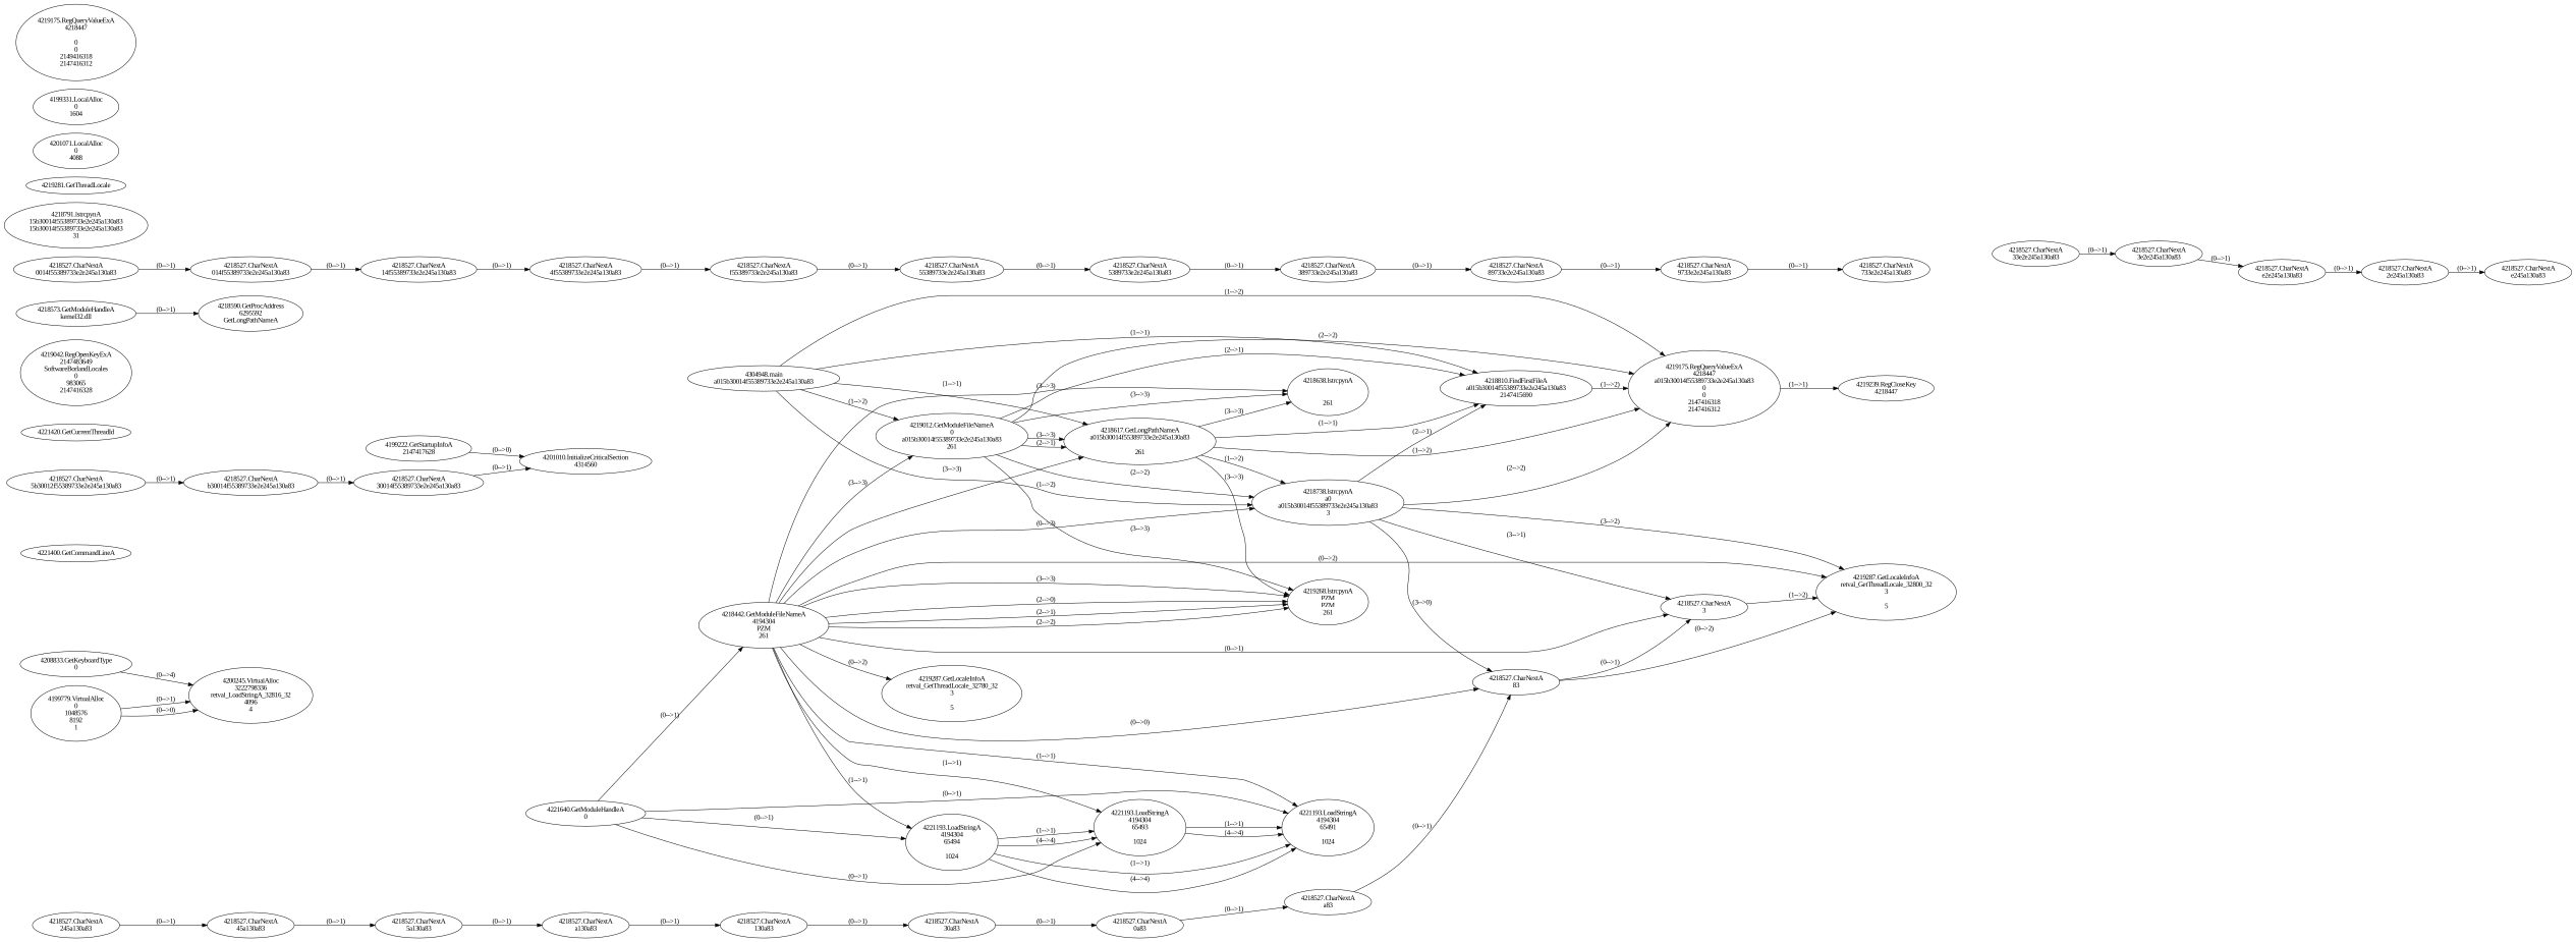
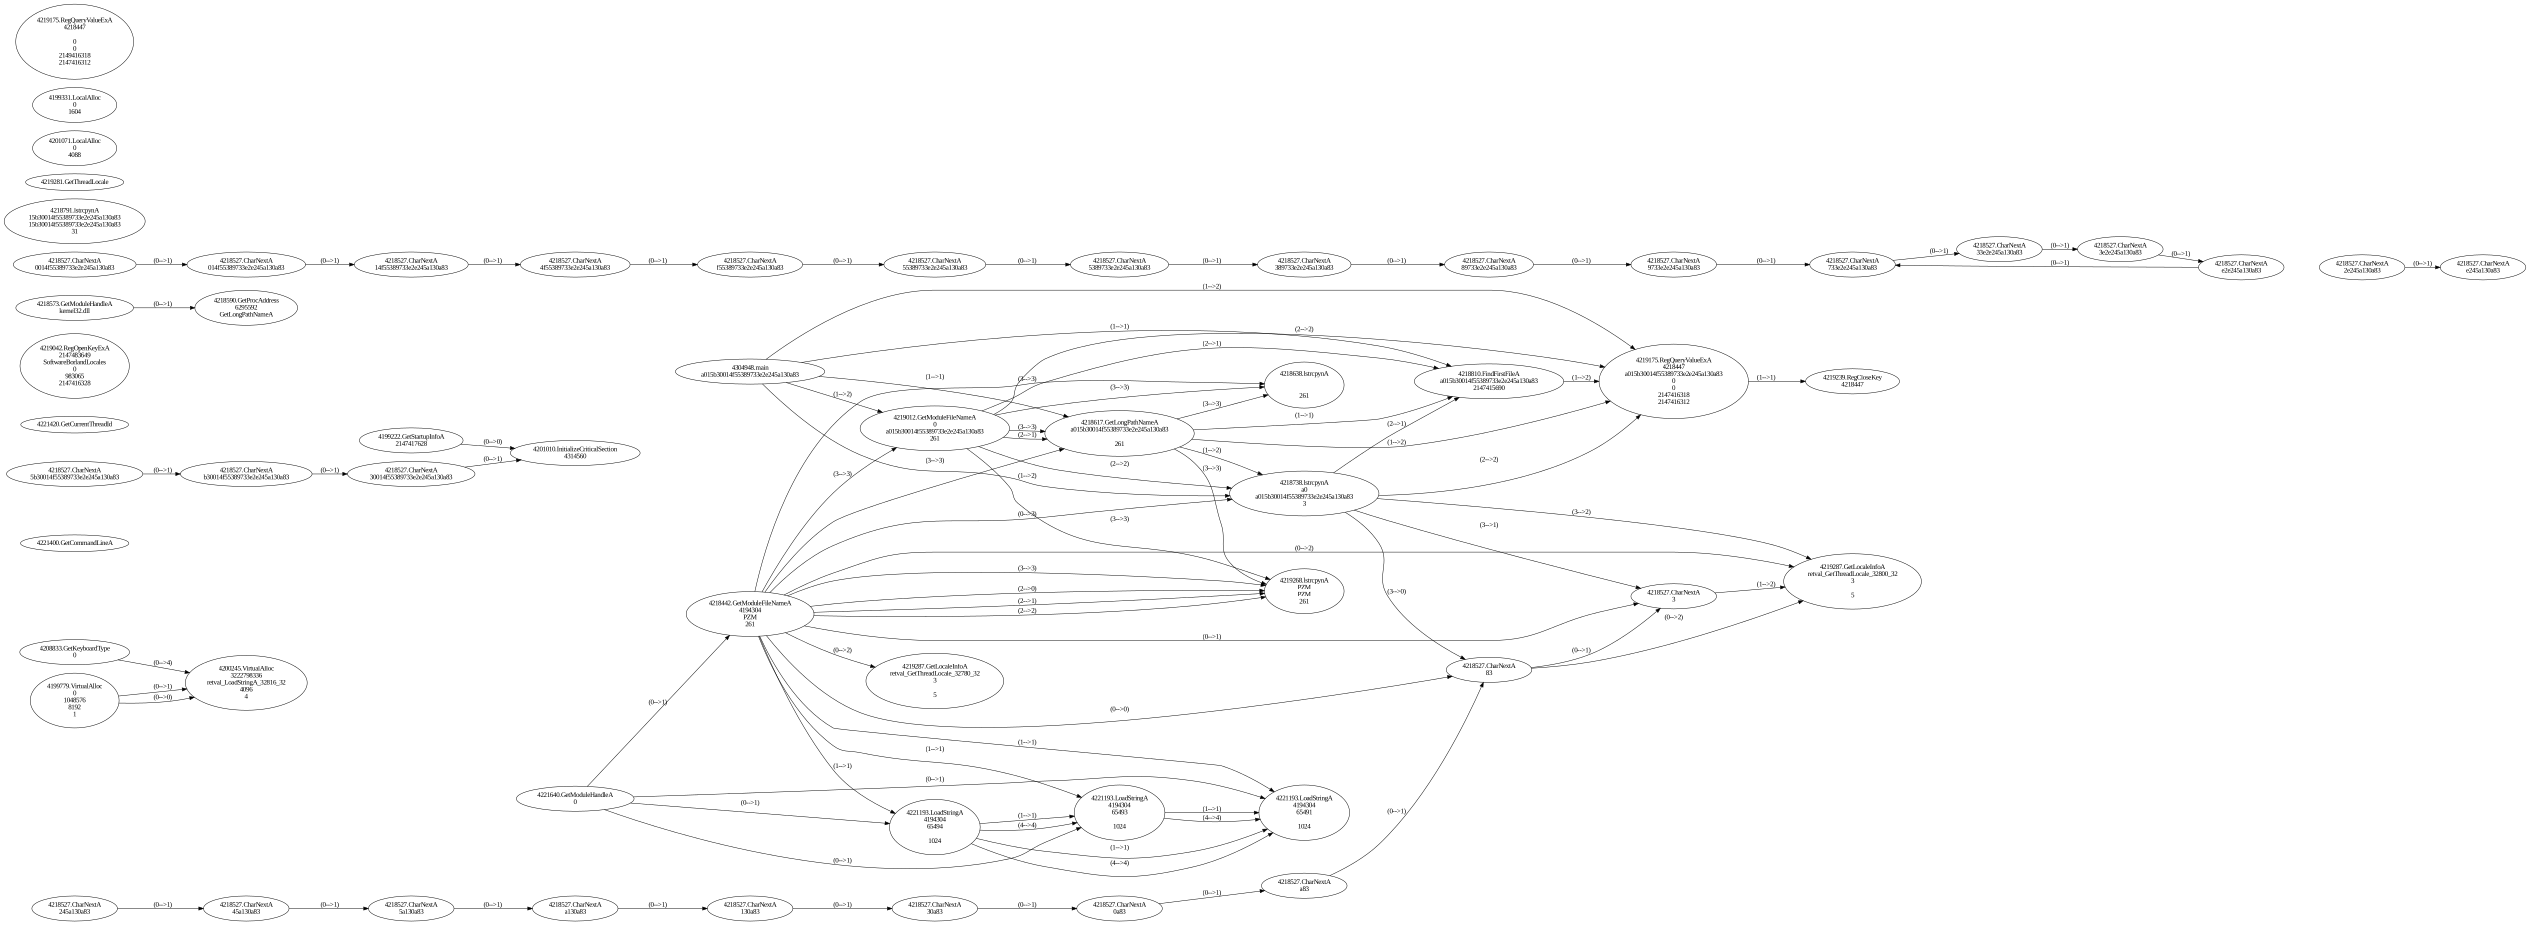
  digraph {
    fontname="Liberation Serif"
    rankdir=LR
    node [fontname="Liberation Serif"]
    edge [fontname="Liberation Serif"]
    n1 [label="4304948.main\na015b30014f55389733e2e245a130a83"]
    n2 [label="4219012.GetModuleFileNameA\n0\na015b30014f55389733e2e245a130a83\n261"]
    n3 [label="4218617.GetLongPathNameA\na015b30014f55389733e2e245a130a83\n\n261"]
    n4 [label="4218738.lstrcpynA\na0\na015b30014f55389733e2e245a130a83\n3"]
    n5 [label="4218810.FindFirstFileA\na015b30014f55389733e2e245a130a83\n2147415690"]
    n6 [label="4219175.RegQueryValueExA\n4218447\na015b30014f55389733e2e245a130a83\n0\n0\n2147416318\n2147416312"]
    n7 [label="4219268.lstrcpynA\nPZM\nPZM\n261"]
    n8 [label="4218638.lstrcpynA\n\n\n261"]
    n9 [label="4218527.CharNextA\n83"]
    n10 [label="4218527.CharNextA\n3"]
    n11 [label="4219287.GetLocaleInfoA\nretval_GetThreadLocale_32800_32\n3\n\n5"]
    n12 [label="4219239.RegCloseKey\n4218447"]
    n13 [label="4221640.GetModuleHandleA\n0"]
    n14 [label="4218442.GetModuleFileNameA\n4194304\nPZM\n261"]
    n15 [label="4221193.LoadStringA\n4194304\n65494\n\n1024"]
    n16 [label="4221193.LoadStringA\n4194304\n65493\n\n1024"]
    n17 [label="4221193.LoadStringA\n4194304\n65491\n\n1024"]
    n18 [label="4219287.GetLocaleInfoA\nretval_GetThreadLocale_32780_32\n3\n\n5"]
    n19 [label="4208833.GetKeyboardType\n0"]
    n20 [label="4200245.VirtualAlloc\n3222798336\nretval_LoadStringA_32816_32\n4096\n4"]
    n21 [label="4221400.GetCommandLineA\n"]
    n22 [label="4199222.GetStartupInfoA\n2147417628"]
    n23 [label="4201010.InitializeCriticalSection\n4314560"]
    n24 [label="4221420.GetCurrentThreadId\n"]
    n25 [label="4219042.RegOpenKeyExA\n2147483649\nSoftware\Borland\Locales\n0\n983065\n2147416328"]
    n26 [label="4218573.GetModuleHandleA\nkernel32.dll"]
    n27 [label="4218590.GetProcAddress\n6295592\nGetLongPathNameA"]
-   n28 [label="4218527.CharNextA\n5b30012f55389733e2e245a130a83"]
+   n28 [label="4218527.CharNextA\n5b30014f55389733e2e245a130a83"]
    n29 [label="4218527.CharNextA\nb30014f55389733e2e245a130a83"]
    n30 [label="4218527.CharNextA\n30014f55389733e2e245a130a83"]
    n31 [label="4218527.CharNextA\n0014f55389733e2e245a130a83"]
    n32 [label="4218527.CharNextA\n014f55389733e2e245a130a83"]
    n33 [label="4218527.CharNextA\n14f55389733e2e245a130a83"]
    n34 [label="4218527.CharNextA\n4f55389733e2e245a130a83"]
    n35 [label="4218527.CharNextA\nf55389733e2e245a130a83"]
    n36 [label="4218527.CharNextA\n55389733e2e245a130a83"]
    n37 [label="4218527.CharNextA\n5389733e2e245a130a83"]
    n38 [label="4218527.CharNextA\n389733e2e245a130a83"]
    n39 [label="4218527.CharNextA\n89733e2e245a130a83"]
    n40 [label="4218527.CharNextA\n9733e2e245a130a83"]
    n41 [label="4218527.CharNextA\n733e2e245a130a83"]
    n42 [label="4218527.CharNextA\n33e2e245a130a83"]
    n43 [label="4218527.CharNextA\n3e2e245a130a83"]
    n44 [label="4218527.CharNextA\ne2e245a130a83"]
    n45 [label="4218527.CharNextA\n2e245a130a83"]
    n46 [label="4218527.CharNextA\ne245a130a83"]
    n47 [label="4218527.CharNextA\n245a130a83"]
    n48 [label="4218527.CharNextA\n45a130a83"]
    n49 [label="4218527.CharNextA\n5a130a83"]
    n50 [label="4218527.CharNextA\na130a83"]
    n51 [label="4218527.CharNextA\n130a83"]
    n52 [label="4218527.CharNextA\n30a83"]
    n53 [label="4218527.CharNextA\n0a83"]
    n54 [label="4218527.CharNextA\na83"]
    n55 [label="4218791.lstrcpynA\n15b30014f55389733e2e245a130a83\n15b30014f55389733e2e245a130a83\n31"]
    n56 [label="4219281.GetThreadLocale\n"]
    n57 [label="4201071.LocalAlloc\n0\n4088"]
    n58 [label="4199779.VirtualAlloc\n0\n1048576\n8192\n1"]
    n59 [label="4199331.LocalAlloc\n0\n1604"]
    n60 [label="4219175.RegQueryValueExA\n4218447\n\n0\n0\n2149416318\n2147416312"]
    n1 -> n2 [label="(1-->2)"]
    n1 -> n3 [label="(1-->1)"]
    n1 -> n4 [label="(1-->2)"]
    n1 -> n5 [label="(1-->1)"]
    n1 -> n6 [label="(1-->2)"]
    n2 -> n3 [label="(2-->1)"]
    n2 -> n3 [label="(3-->3)"]
    n2 -> n4 [label="(2-->2)"]
    n2 -> n5 [label="(2-->1)"]
    n2 -> n6 [label="(2-->2)"]
    n2 -> n7 [label="(3-->3)"]
    n2 -> n8 [label="(3-->3)"]
    n3 -> n4 [label="(1-->2)"]
    n3 -> n5 [label="(1-->1)"]
    n3 -> n6 [label="(1-->2)"]
    n3 -> n7 [label="(3-->3)"]
    n3 -> n8 [label="(3-->3)"]
    n4 -> n5 [label="(2-->1)"]
    n4 -> n6 [label="(2-->2)"]
    n4 -> n9 [label="(3-->0)"]
    n4 -> n10 [label="(3-->1)"]
    n4 -> n11 [label="(3-->2)"]
    n5 -> n6 [label="(1-->2)"]
    n6 -> n12 [label="(1-->1)"]
    n9 -> n10 [label="(0-->1)"]
    n9 -> n11 [label="(0-->2)"]
    n10 -> n11 [label="(1-->2)"]
    n13 -> n14 [label="(0-->1)"]
    n13 -> n15 [label="(0-->1)"]
    n13 -> n16 [label="(0-->1)"]
    n13 -> n17 [label="(0-->1)"]
    n14 -> n2 [label="(3-->3)"]
    n14 -> n3 [label="(3-->3)"]
    n14 -> n4 [label="(0-->3)"]
    n14 -> n7 [label="(2-->1)"]
    n14 -> n7 [label="(2-->2)"]
    n14 -> n7 [label="(3-->3)"]
    n14 -> n7 [label="(2-->0)"]
    n14 -> n8 [label="(3-->3)"]
    n14 -> n9 [label="(0-->0)"]
    n14 -> n10 [label="(0-->1)"]
    n14 -> n11 [label="(0-->2)"]
    n14 -> n15 [label="(1-->1)"]
    n14 -> n16 [label="(1-->1)"]
    n14 -> n17 [label="(1-->1)"]
    n14 -> n18 [label="(0-->2)"]
    n15 -> n16 [label="(1-->1)"]
    n15 -> n16 [label="(4-->4)"]
    n15 -> n17 [label="(1-->1)"]
    n15 -> n17 [label="(4-->4)"]
    n16 -> n17 [label="(1-->1)"]
    n16 -> n17 [label="(4-->4)"]
    n19 -> n20 [label="(0-->4)"]
    n22 -> n23 [label="(0-->0)"]
    n26 -> n27 [label="(0-->1)"]
    n28 -> n29 [label="(0-->1)"]
    n29 -> n30 [label="(0-->1)"]
    n30 -> n23 [label="(0-->1)"]
    n31 -> n32 [label="(0-->1)"]
    n32 -> n33 [label="(0-->1)"]
    n33 -> n34 [label="(0-->1)"]
    n34 -> n35 [label="(0-->1)"]
    n35 -> n36 [label="(0-->1)"]
    n36 -> n37 [label="(0-->1)"]
    n37 -> n38 [label="(0-->1)"]
    n38 -> n39 [label="(0-->1)"]
    n39 -> n40 [label="(0-->1)"]
    n40 -> n41 [label="(0-->1)"]
+   n41 -> n42 [label="(0-->1)"]
    n42 -> n43 [label="(0-->1)"]
    n43 -> n44 [label="(0-->1)"]
-   n44 -> n45 [label="(0-->1)"]
+   n44 -> n41 [label="(0-->1)"]
    n45 -> n46 [label="(0-->1)"]
    n47 -> n48 [label="(0-->1)"]
    n48 -> n49 [label="(0-->1)"]
    n49 -> n50 [label="(0-->1)"]
    n50 -> n51 [label="(0-->1)"]
    n51 -> n52 [label="(0-->1)"]
    n52 -> n53 [label="(0-->1)"]
    n53 -> n54 [label="(0-->1)"]
    n54 -> n9 [label="(0-->1)"]
    n58 -> n20 [label="(0-->1)"]
    n58 -> n20 [label="(0-->0)"]
  }
